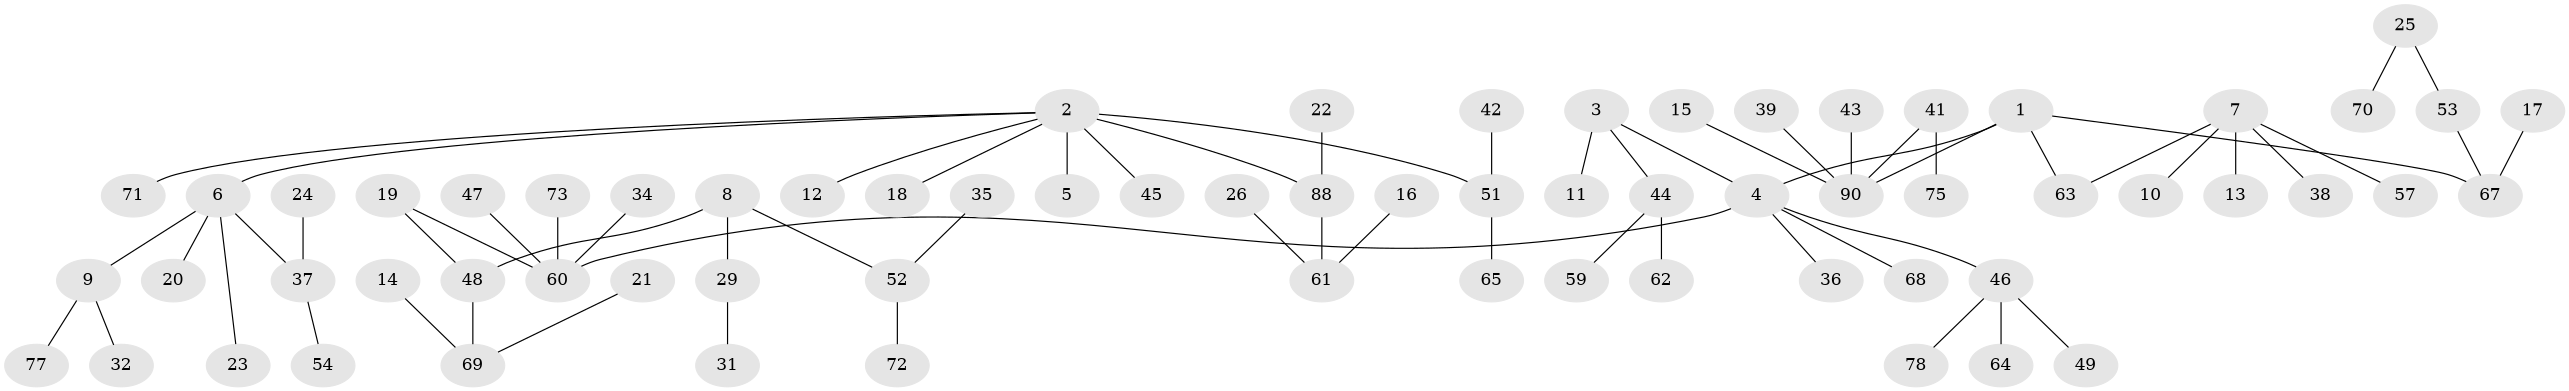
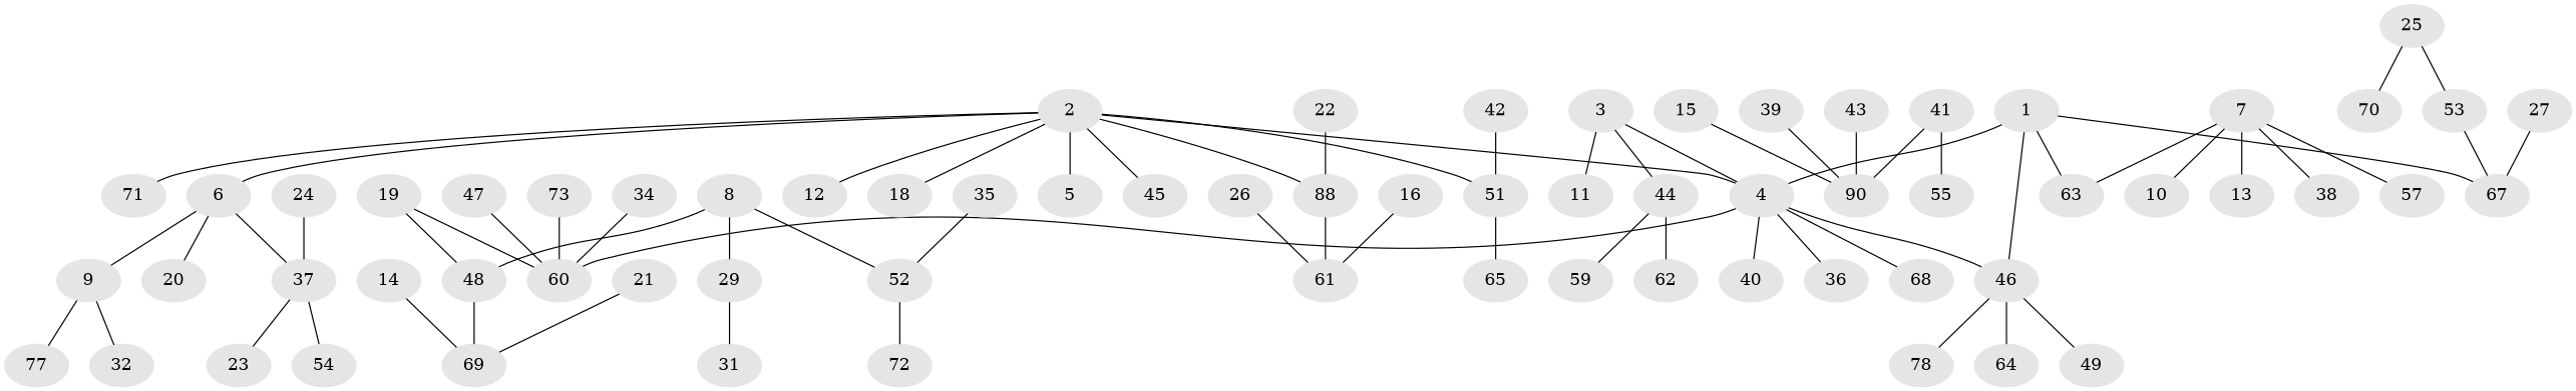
  graph {
    node [color=gray90 style=filled]
    edge [weight=1.0]
    1
    4
    n3 [label=90]
    63
    67
    36
+   40
    46
    60
    68
    2
    5
    6
    12
    18
    n16 [label=88]
    45
    51
    71
    9
    20
    23
    37
    n24 [label=77]
    32
    61
    65
    3
    11
    44
    59
    62
    49
    n34 [label=78]
    64
    54
    7
    10
    13
    38
    57
    8
    29
    48
    52
    31
    69
    72
    14
    15
    16
    19
    21
    22
    24
    25
    53
    70
    26
-   27 [label=17]
+   27
    n61 [label=73]
    34
    35
    39
    41
-   55 [label=75]
+   55
    42
    43
    47
    1 -- 4
-   1 -- n3
+   1 -- 46
    1 -- 63
    1 -- 67
    4 -- 36
+   4 -- 40
    4 -- 46
    4 -- 60
    4 -- 68
    46 -- 49
    46 -- n34
    46 -- 64
+   2 -- 4
    2 -- 5
    2 -- 6
    2 -- 12
    2 -- 18
    2 -- n16
    2 -- 45
    2 -- 51
    2 -- 71
    6 -- 9
    6 -- 20
-   6 -- 23
+   37 -- 23
    6 -- 37
    n16 -- 61
    51 -- 65
    9 -- n24
    9 -- 32
    37 -- 54
    3 -- 4
    3 -- 11
    3 -- 44
    44 -- 59
    44 -- 62
    7 -- 63
    7 -- 10
    7 -- 13
    7 -- 38
    7 -- 57
    8 -- 29
    8 -- 48
    8 -- 52
    29 -- 31
    48 -- 69
    52 -- 72
    14 -- 69
    15 -- n3
    16 -- 61
    19 -- 60
    19 -- 48
    21 -- 69
    22 -- n16
    24 -- 37
    25 -- 53
    25 -- 70
    53 -- 67
    26 -- 61
    27 -- 67
    n61 -- 60
    34 -- 60
    35 -- 52
    39 -- n3
    41 -- n3
    41 -- 55
    42 -- 51
    43 -- n3
    47 -- 60
  }
